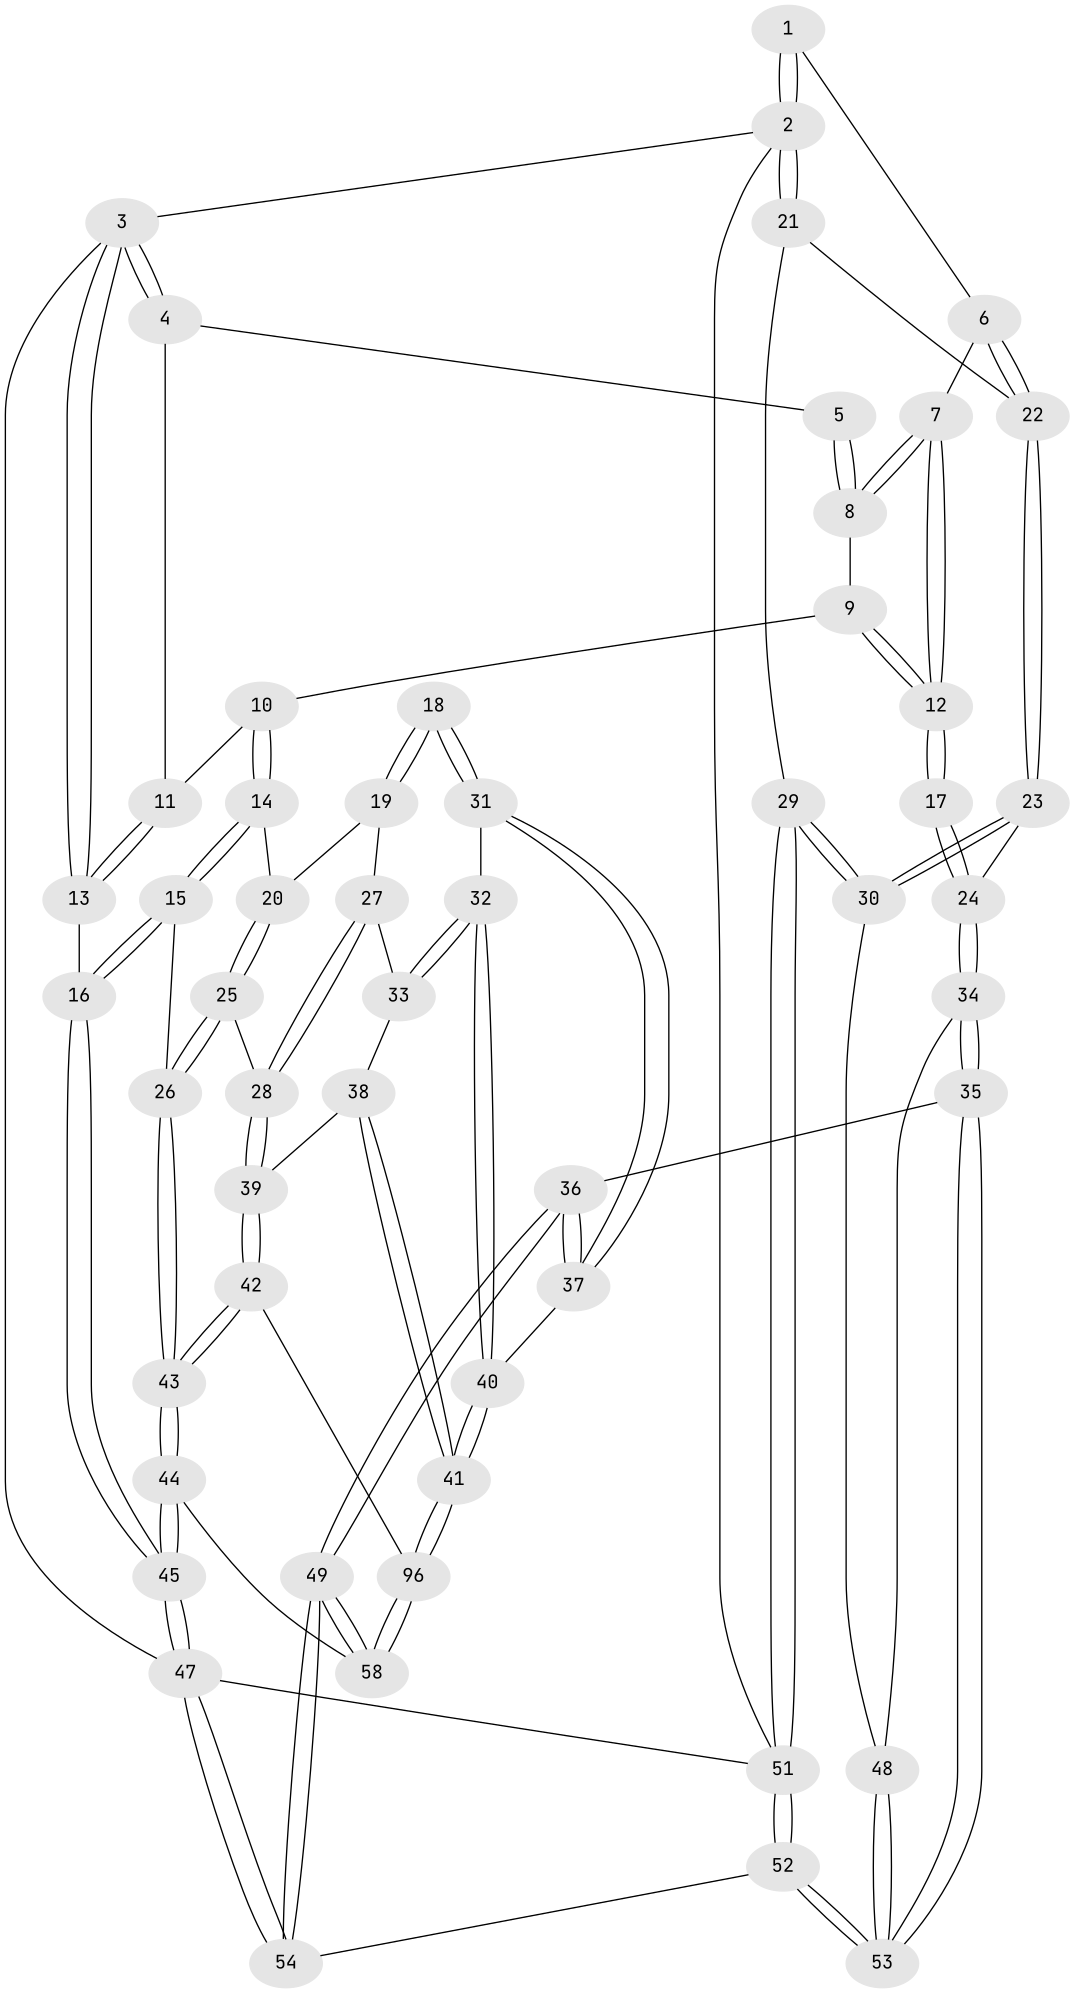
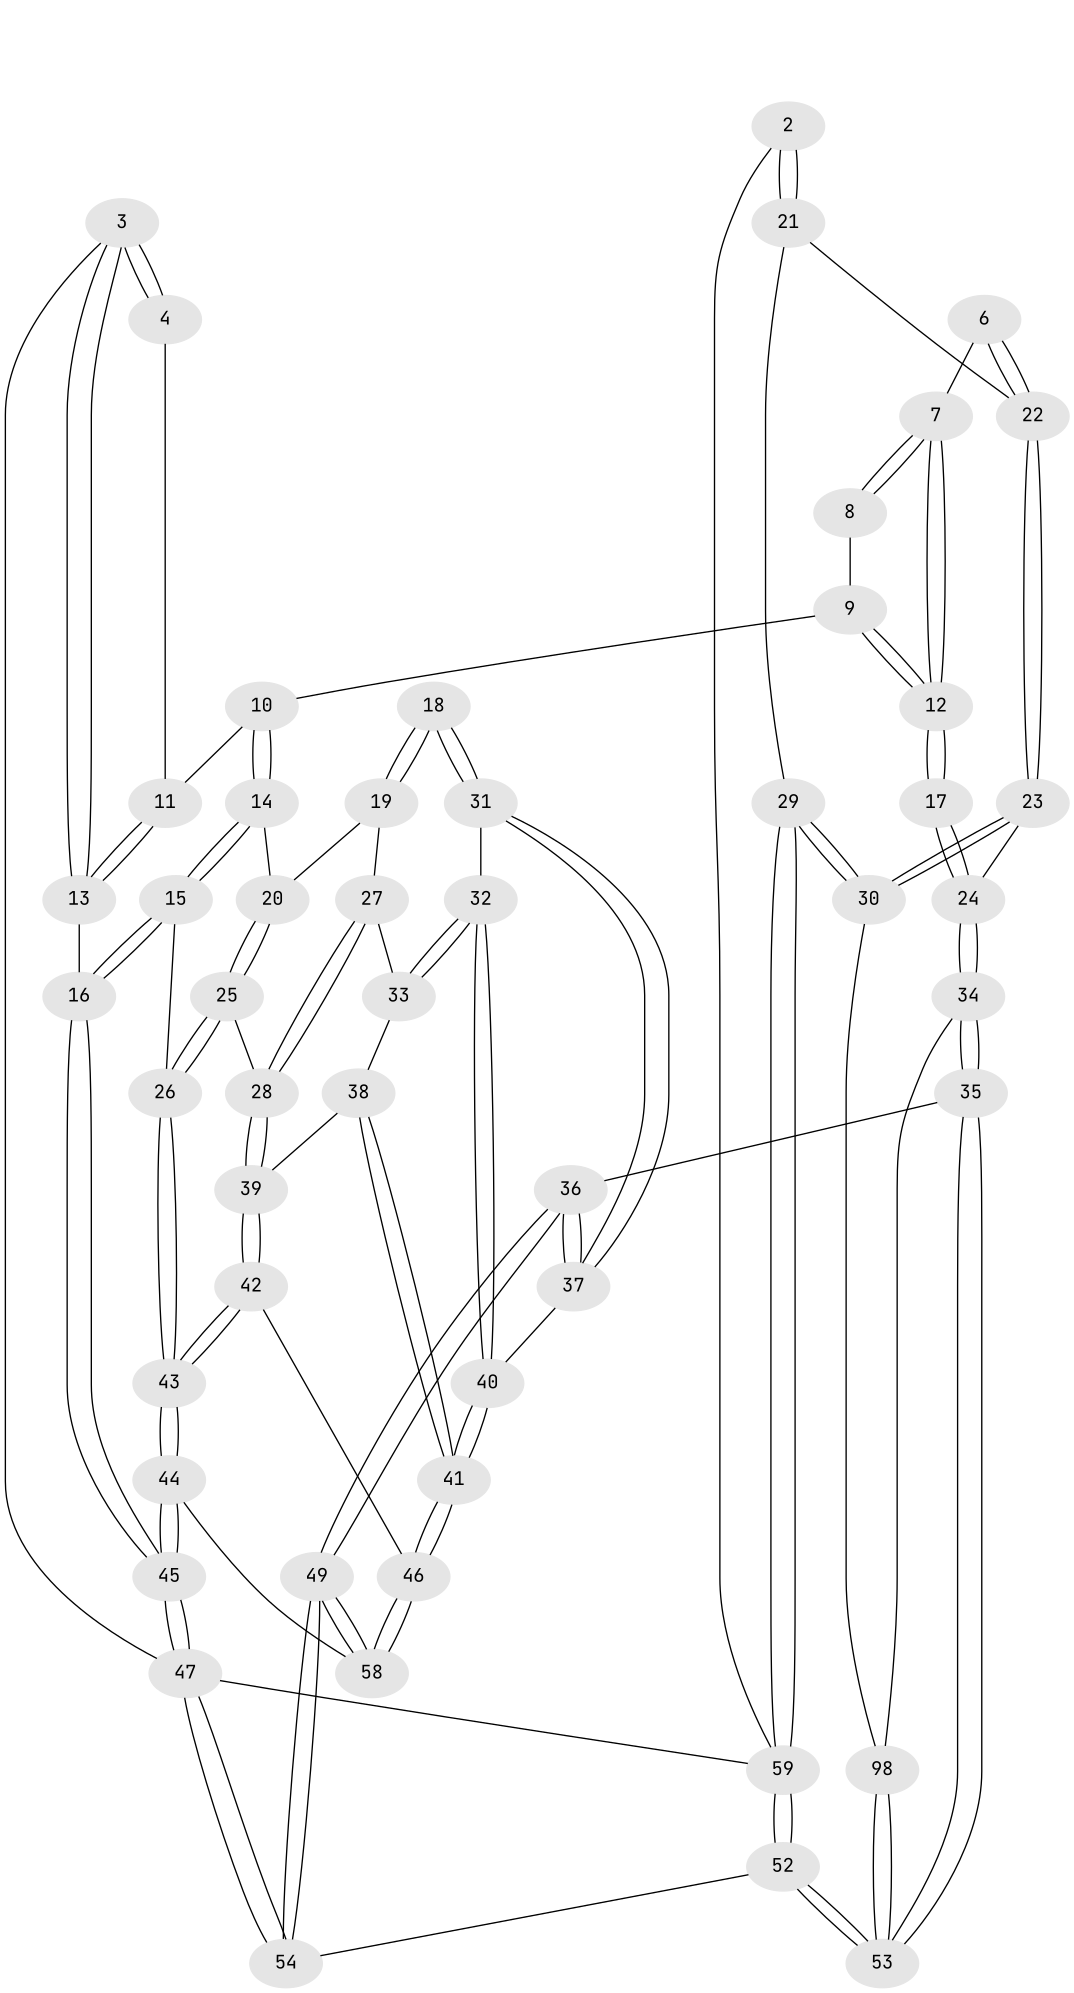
  graph {
    fontname="JetBrains Mono"
    node [color=gray90 fontname="JetBrains Mono" style=filled]
    edge [fontname="JetBrains Mono"]
-   1
    2
    6
    3
    21
-   51
+   51 [label=59]
    7
    22
    4
    13
    47
    29
    52
-   5
    11
    16
    54
    8
    9
    12
    23
    17
    10
    14
    15
    20
    24
    45
    26
    25
    43
    18
    19
    31
    34
    27
    32
    37
    28
    33
    30
-   48
+   48 [label=98]
    35
    39
    44
    38
    42
    53
    40
    41
    36
    49
    n53 [label=58]
-   46 [label=96]
-   1 -- 2
-   1 -- 2
-   1 -- 6
-   2 -- 3
+   46
    2 -- 21
    2 -- 21
    2 -- 51
    6 -- 7
    6 -- 22
    6 -- 22
    3 -- 4
    3 -- 4
    3 -- 13
    3 -- 13
    3 -- 47
    21 -- 22
    21 -- 29
    51 -- 52
    51 -- 52
    7 -- 8
    7 -- 8
    7 -- 12
    7 -- 12
    22 -- 23
    22 -- 23
-   4 -- 5
    4 -- 11
    13 -- 16
    47 -- 51
    47 -- 54
    47 -- 54
    29 -- 51
    29 -- 51
    29 -- 30
    29 -- 30
    52 -- 54
    52 -- 53
    52 -- 53
-   5 -- 8
-   5 -- 8
    11 -- 13
    11 -- 13
    16 -- 45
    16 -- 45
    8 -- 9
    9 -- 12
    9 -- 12
    9 -- 10
    12 -- 17
    12 -- 17
    23 -- 24
    23 -- 30
    23 -- 30
    17 -- 24
    17 -- 24
    10 -- 11
    10 -- 14
    10 -- 14
    14 -- 15
    14 -- 15
    14 -- 20
    15 -- 16
    15 -- 16
    15 -- 26
    20 -- 25
    20 -- 25
    24 -- 34
    24 -- 34
    45 -- 47
    45 -- 47
    26 -- 43
    26 -- 43
    25 -- 26
    25 -- 26
    25 -- 28
    43 -- 44
    43 -- 44
    18 -- 19
    18 -- 19
    18 -- 31
    18 -- 31
    19 -- 20
    19 -- 27
    31 -- 32
    31 -- 37
    31 -- 37
    34 -- 48
    34 -- 35
    34 -- 35
    27 -- 28
    27 -- 28
    27 -- 33
    32 -- 33
    32 -- 33
    32 -- 40
    32 -- 40
    37 -- 40
    28 -- 39
    28 -- 39
    33 -- 38
    30 -- 48
    48 -- 53
    48 -- 53
    35 -- 53
    35 -- 53
    35 -- 36
    39 -- 42
    39 -- 42
    44 -- 45
    44 -- 45
    44 -- n53
    38 -- 39
    38 -- 41
    38 -- 41
    42 -- 43
    42 -- 43
    42 -- 46
    40 -- 41
    40 -- 41
    41 -- 46
    41 -- 46
    36 -- 37
    36 -- 37
    36 -- 49
    36 -- 49
    49 -- 54
    49 -- 54
    49 -- n53
    49 -- n53
    46 -- n53
    46 -- n53
  }
